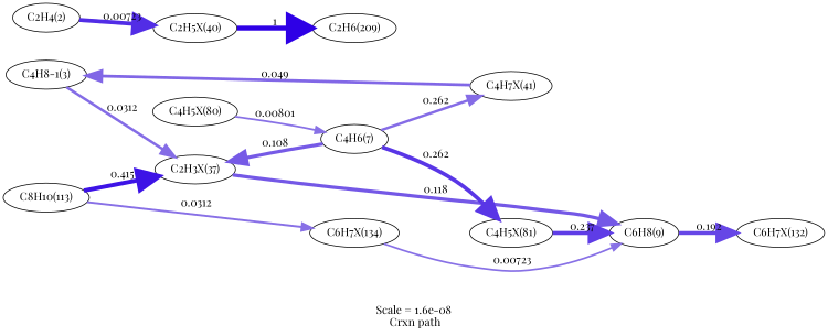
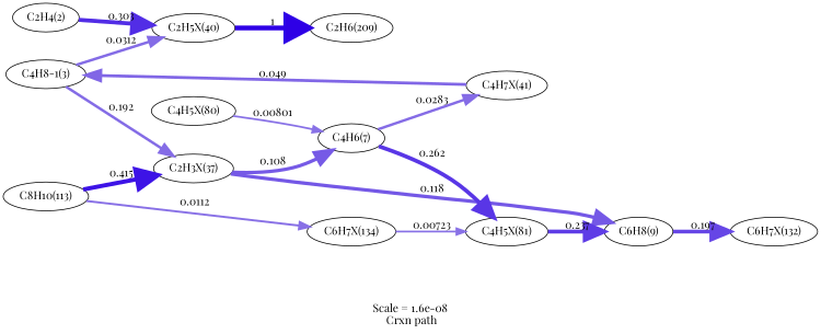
  digraph {
    fontname="Playfair Display"
    label="Scale = 1.6e-08\l Crxn path"
    rankdir=LR
    node [fontname="Playfair Display"]
    edge [arrowsize=1.69 color="0.7, 0.531, 0.9" fontname="Playfair Display" style="setlinewidth(3.38)"]
    n1 [label="C2H4(2)"]
    n2 [label="C2H5X(40)"]
    n3 [label="C2H3X(37)"]
    n4 [label="C4H6(7)"]
    n5 [label="C6H8(9)"]
    n6 [label="C2H6(209)"]
    n7 [label="C4H5X(81)"]
    n8 [label="C4H7X(41)"]
    n9 [label="C6H7X(132)"]
    n10 [label="C4H8-1(3)"]
    n11 [label="C4H5X(80)"]
    n12 [label="C6H7X(134)"]
    n13 [label="C8H10(113)"]
-   n1 -> n2 [arrowsize=2.55 color="0.7, 0.803, 0.9" label=" 0.00723" style="setlinewidth(5.1)"]
+   n1 -> n2 [arrowsize=2.55 color="0.7, 0.803, 0.9" label=" 0.303" style="setlinewidth(5.1)"]
    n2 -> n6 [arrowsize=3 color="0.7, 1.5, 0.9" label=" 1" style="setlinewidth(6)"]
-   n4 -> n3 [arrowsize=2.16 color="0.7, 0.608, 0.9" label=" 0.108" style="setlinewidth(4.32)"]
+   n3 -> n4 [arrowsize=2.16 color="0.7, 0.608, 0.9" label=" 0.108" style="setlinewidth(4.32)"]
    n3 -> n5 [arrowsize=2.19 color="0.7, 0.618, 0.9" label=" 0.118" style="setlinewidth(4.39)"]
    n4 -> n7 [arrowsize=2.49 color="0.7, 0.762, 0.9" label=" 0.262" style="setlinewidth(4.99)"]
-   n4 -> n8 [arrowsize=1.65 color="0.7, 0.528, 0.9" label=" 0.262" style="setlinewidth(3.31)"]
-   n5 -> n9 [arrowsize=2.38 color="0.7, 0.692, 0.9" label=" 0.192" style="setlinewidth(4.75)"]
+   n4 -> n8 [arrowsize=1.65 color="0.7, 0.528, 0.9" label=" 0.0283" style="setlinewidth(3.31)"]
+   n5 -> n9 [arrowsize=2.38 color="0.7, 0.692, 0.9" label=" 0.197" style="setlinewidth(4.75)"]
    n7 -> n5 [arrowsize=2.46 color="0.7, 0.737, 0.9" label=" 0.237" style="setlinewidth(4.91)"]
    n8 -> n10 [arrowsize=1.86 color="0.7, 0.549, 0.9" label=" 0.049" style="setlinewidth(3.72)"]
-   n10 -> n3 [label=" 0.0312"]
+   n10 -> n2 [label=" 0.0312"]
+   n10 -> n3 [label=" 0.192"]
    n11 -> n4 [arrowsize=1.18 color="0.7, 0.508, 0.9" label=" 0.00801" style="setlinewidth(2.36)"]
-   n12 -> n5 [arrowsize=1.14 color="0.7, 0.507, 0.9" label=" 0.00723" style="setlinewidth(2.28)"]
+   n12 -> n7 [arrowsize=1.14 color="0.7, 0.507, 0.9" label=" 0.00723" style="setlinewidth(2.28)"]
    n13 -> n3 [arrowsize=2.67 color="0.7, 0.915, 0.9" label=" 0.415" style="setlinewidth(5.34)"]
-   n13 -> n12 [arrowsize=1.31 color="0.7, 0.511, 0.9" label=" 0.0312" style="setlinewidth(2.61)"]
+   n13 -> n12 [arrowsize=1.31 color="0.7, 0.511, 0.9" label=" 0.0112" style="setlinewidth(2.61)"]
  }
